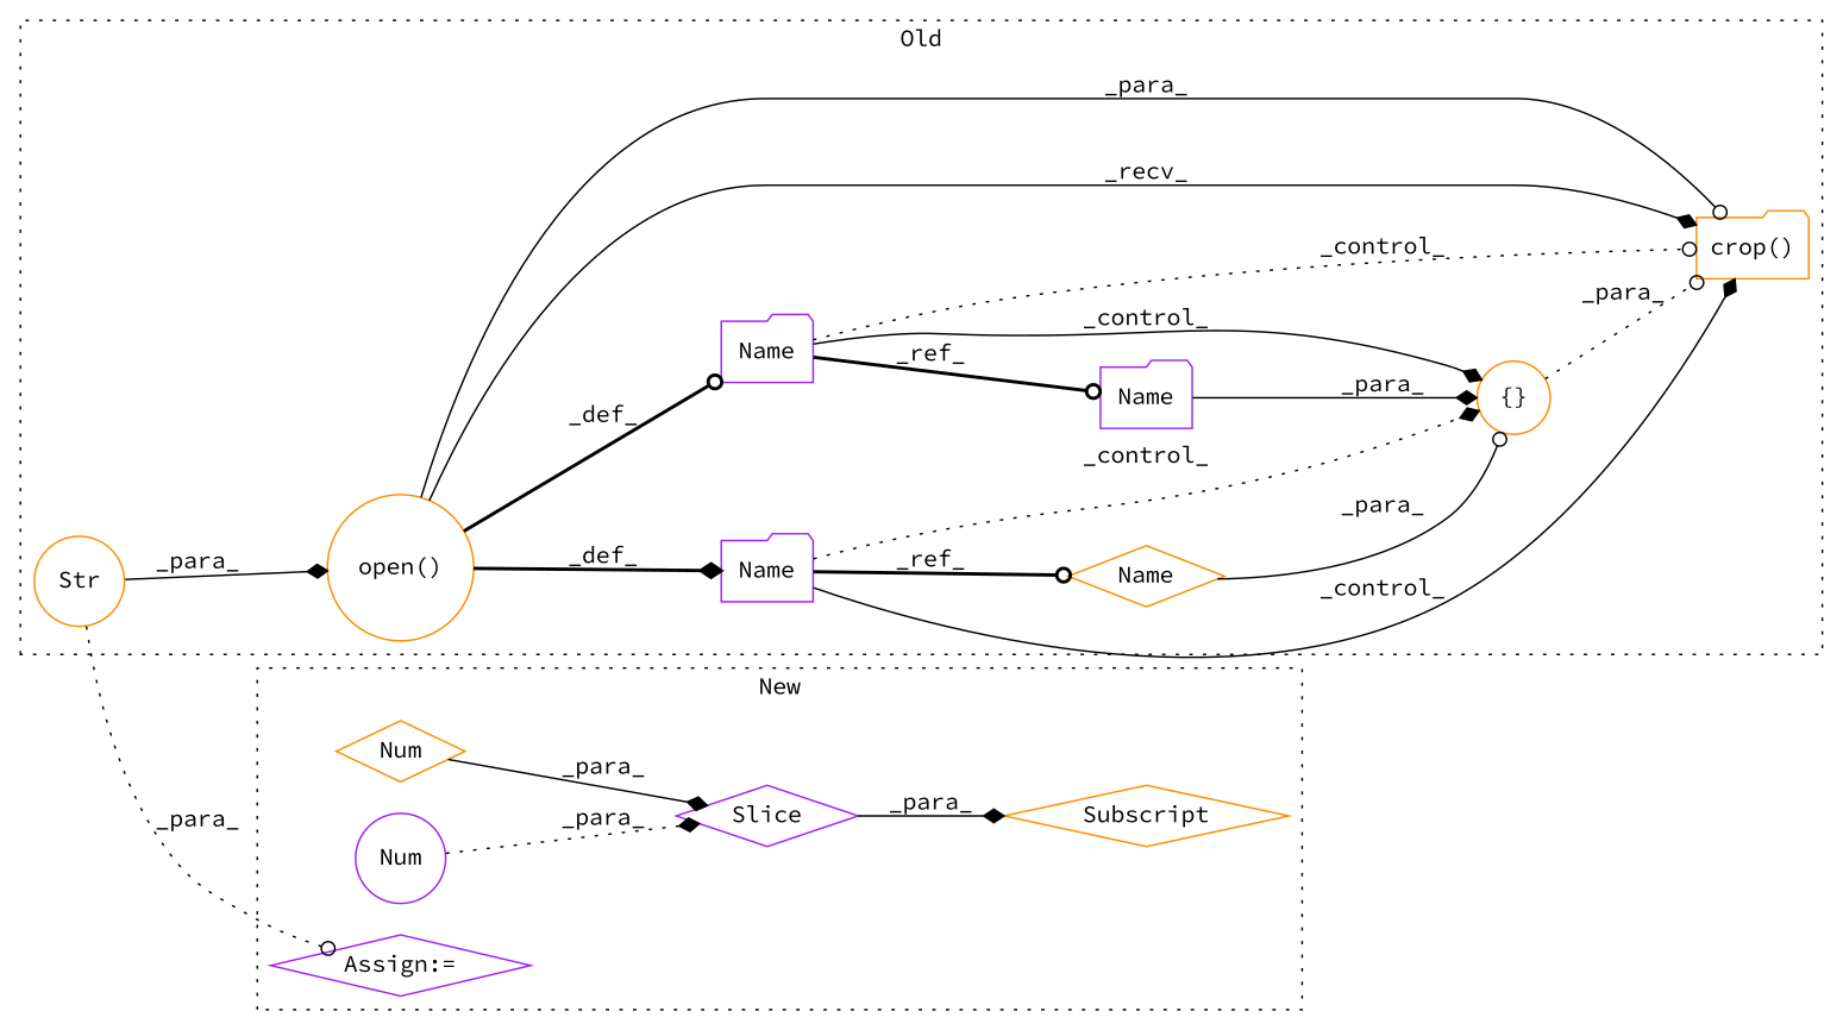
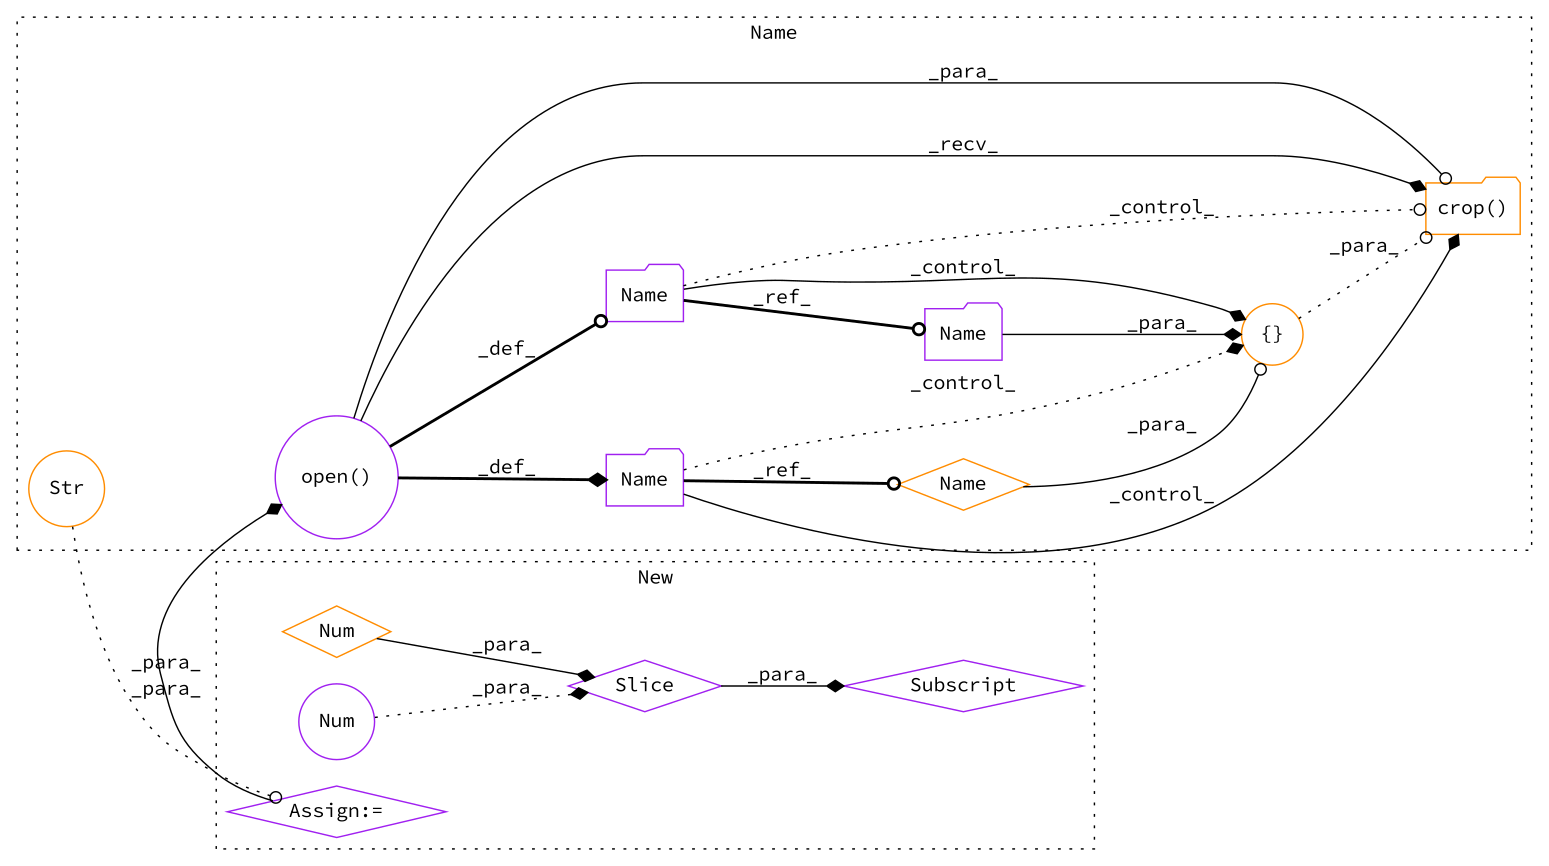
  digraph {
    fontname="Source Code Pro"
    rankdir=LR
    node [a=87 color=purple fontname="Source Code Pro" l=5 s=1793 shape=diamond]
    edge [arrowhead=diamond fontname="Source Code Pro" style=solid]
-   n1 [a=75 color=darkorange l="11,1" label="open()" s="1492,1541" shape=circle]
+   n1 [a=75 l="11,1" label="open()" s="1492,1541" shape=circle]
    n2 [a=59 color=darkorange l="1,0" label="{}" s="1874,1937" shape=circle]
    n3 [a=66 color=darkorange l=38 label=Str s=1503 shape=circle]
    n4 [label=Name s=1741 shape=folder]
    n5 [label=Name s=1660 shape=folder]
    n6 [a=75 color=darkorange l="11,1" label="crop()" s="1863,1938" shape=folder]
    n7 [color=darkorange label=Name s=1882]
    n8 [label=Name s=1875 shape=folder]
    n9 [a=80 l=3 label=Slice]
-   n10 [a=63 color=darkorange l="16,0" label=Subscript s="1781,0"]
+   n10 [a=63 l="16,0" label=Subscript s="1781,0"]
    n11 [a=76 color=darkorange l=1 label=Num]
    n12 [a=76 l=1 label=Num s=1795 shape=circle]
    n13 [a=68 l=16 label="Assign:=" s=1765]
    subgraph cluster_1 {
-     label=Old
+     label=Name
      style=dotted
      n1
      n2
      n3
      n4
      n5
      n6
      n7
      n8
    }
    subgraph cluster_2 {
      label=New
      style=dotted
      n9
      n10
      n11
      n12
      n13
    }
    n1 -> n4 [label=_def_ style=bold]
    n1 -> n5 [arrowhead=odot label=_def_ style=bold]
    n1 -> n6 [label=_recv_]
    n1 -> n6 [arrowhead=odot label=_para_]
    n2 -> n6 [arrowhead=odot label=_para_ style=dotted]
-   n3 -> n1 [label=_para_]
+   n13 -> n1 [label=_para_]
    n3 -> n13 [arrowhead=odot label=_para_ style=dotted]
    n4 -> n2 [label=_control_ style=dotted]
    n4 -> n6 [label=_control_]
    n4 -> n7 [arrowhead=odot label=_ref_ style=bold]
    n5 -> n2 [label=_control_]
    n5 -> n6 [arrowhead=odot label=_control_ style=dotted]
    n5 -> n8 [arrowhead=odot label=_ref_ style=bold]
    n7 -> n2 [arrowhead=odot label=_para_]
    n8 -> n2 [label=_para_]
    n9 -> n10 [label=_para_]
    n11 -> n9 [label=_para_]
    n12 -> n9 [label=_para_ style=dotted]
  }
